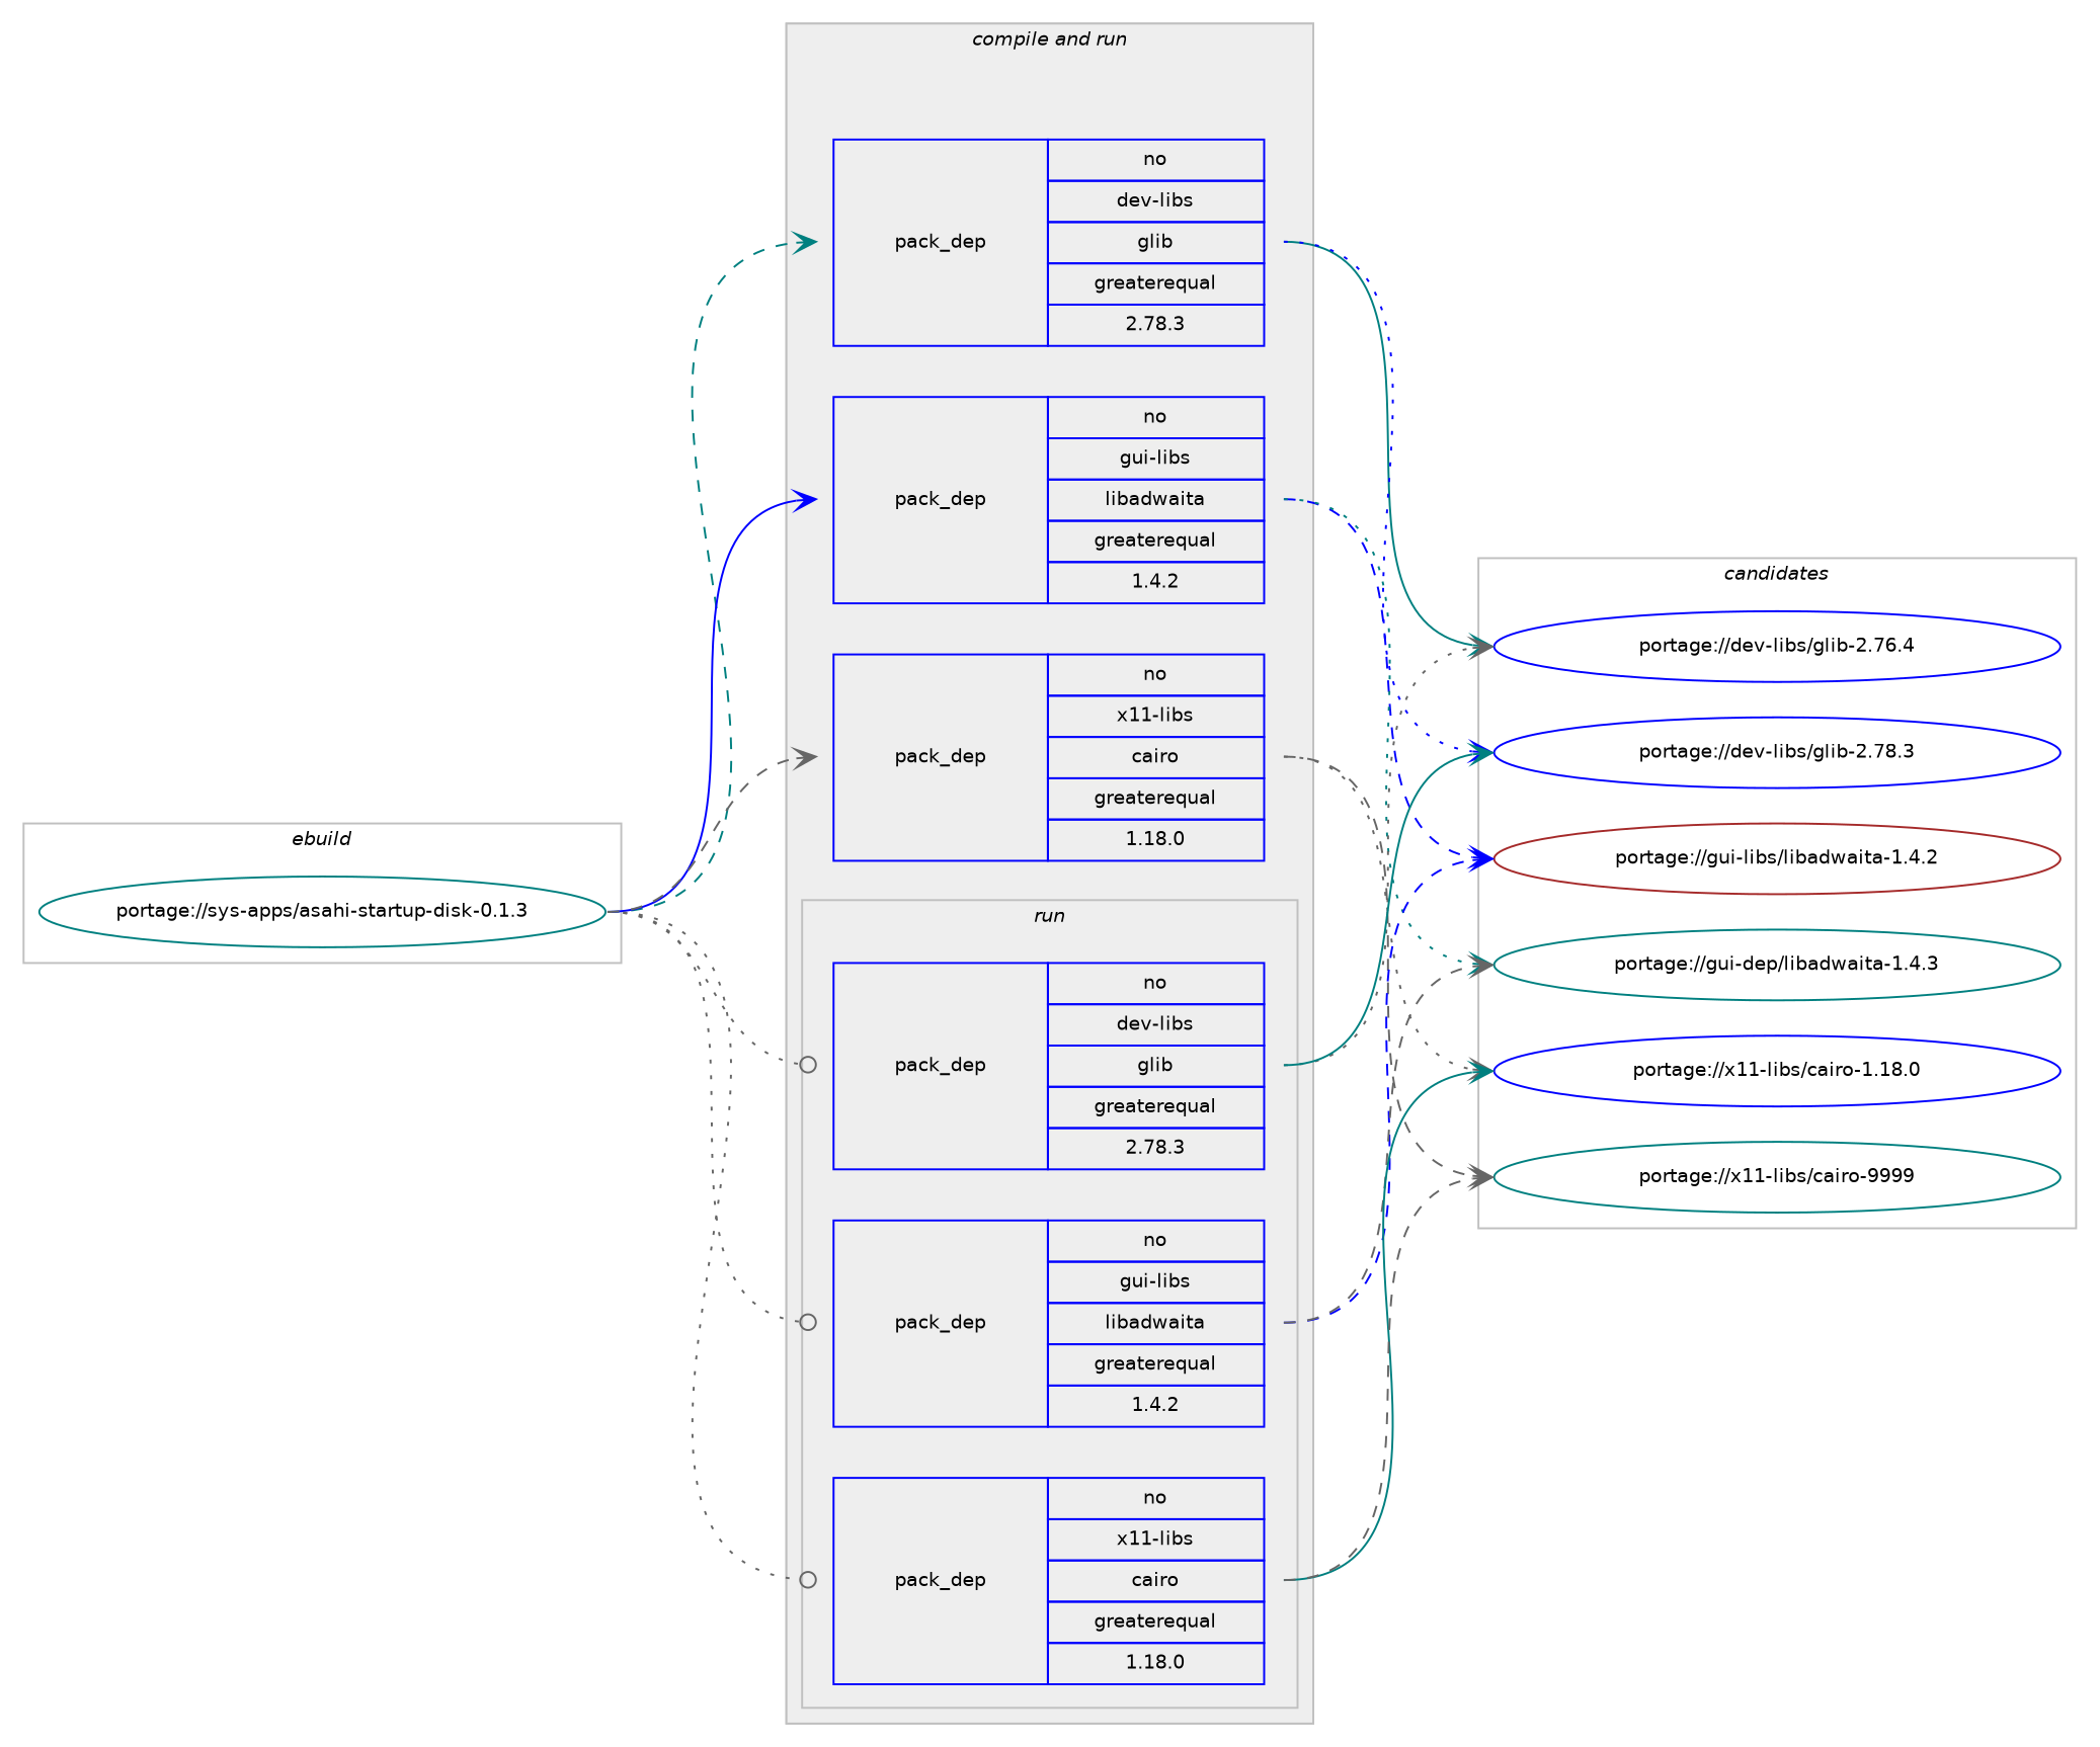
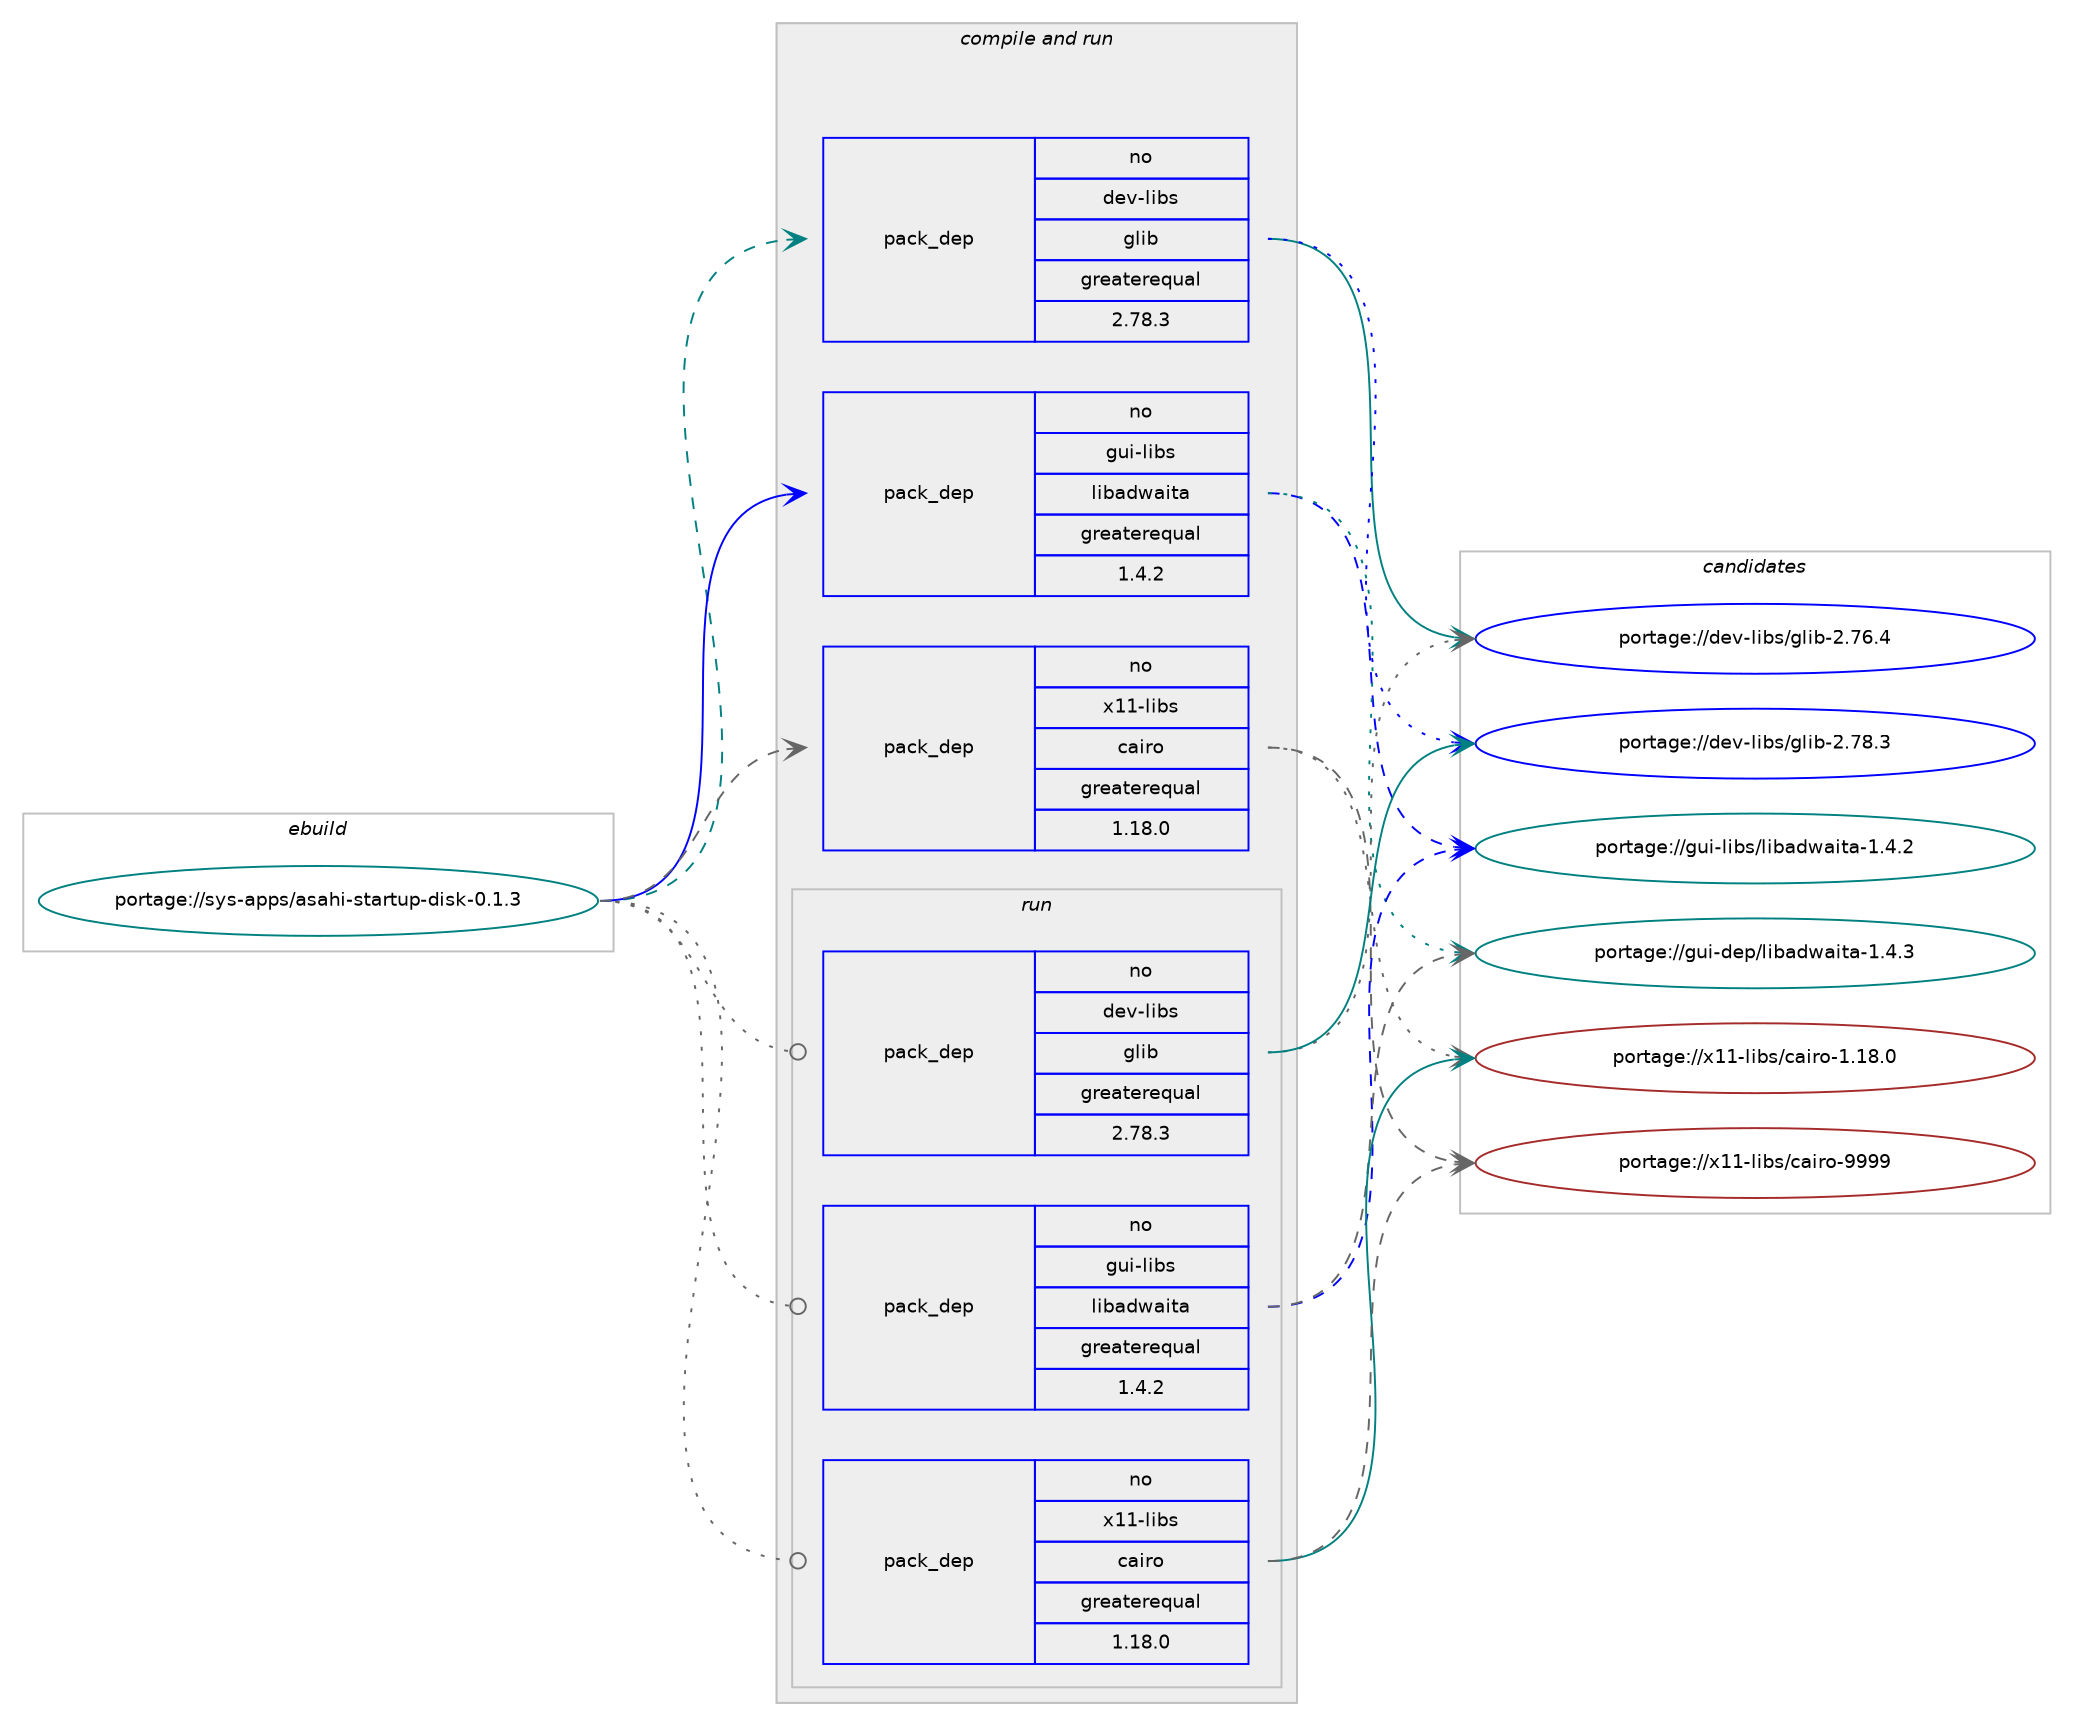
  digraph {
    compound=true
    concentrate=true
    fontname=Helvetica
    fontsize=10
    newrank=true
    rankdir=LR
    ranksep=1.5
    node [color=blue fontname=Helvetica fontsize=10]
    edge [arrowhead=vee color=gray40 headport=w style=dashed tailport=e weight=100]
    n1 [color=teal label="portage://sys-apps/asahi-startup-disk-0.1.3" width=4]
    n2 [label=<<TABLE BORDER="0" CELLBORDER="1" CELLSPACING="0" CELLPADDING="4" WIDTH="220"><TR><TD ROWSPAN="6" CELLPADDING="30">pack_dep</TD></TR><TR><TD WIDTH="110">no</TD></TR><TR><TD>dev-libs</TD></TR><TR><TD>glib</TD></TR><TR><TD>greaterequal</TD></TR><TR><TD>2.78.3</TD></TR></TABLE>> shape=none]
    n3 [label=<<TABLE BORDER="0" CELLBORDER="1" CELLSPACING="0" CELLPADDING="4" WIDTH="220"><TR><TD ROWSPAN="6" CELLPADDING="30">pack_dep</TD></TR><TR><TD WIDTH="110">no</TD></TR><TR><TD>gui-libs</TD></TR><TR><TD>libadwaita</TD></TR><TR><TD>greaterequal</TD></TR><TR><TD>1.4.2</TD></TR></TABLE>> shape=none]
    n4 [label=<<TABLE BORDER="0" CELLBORDER="1" CELLSPACING="0" CELLPADDING="4" WIDTH="220"><TR><TD ROWSPAN="6" CELLPADDING="30">pack_dep</TD></TR><TR><TD WIDTH="110">no</TD></TR><TR><TD>x11-libs</TD></TR><TR><TD>cairo</TD></TR><TR><TD>greaterequal</TD></TR><TR><TD>1.18.0</TD></TR></TABLE>> shape=none]
    n5 [label=<<TABLE BORDER="0" CELLBORDER="1" CELLSPACING="0" CELLPADDING="4" WIDTH="220"><TR><TD ROWSPAN="6" CELLPADDING="30">pack_dep</TD></TR><TR><TD WIDTH="110">no</TD></TR><TR><TD>dev-libs</TD></TR><TR><TD>glib</TD></TR><TR><TD>greaterequal</TD></TR><TR><TD>2.78.3</TD></TR></TABLE>> shape=none]
    n6 [label=<<TABLE BORDER="0" CELLBORDER="1" CELLSPACING="0" CELLPADDING="4" WIDTH="220"><TR><TD ROWSPAN="6" CELLPADDING="30">pack_dep</TD></TR><TR><TD WIDTH="110">no</TD></TR><TR><TD>gui-libs</TD></TR><TR><TD>libadwaita</TD></TR><TR><TD>greaterequal</TD></TR><TR><TD>1.4.2</TD></TR></TABLE>> shape=none]
    n7 [label=<<TABLE BORDER="0" CELLBORDER="1" CELLSPACING="0" CELLPADDING="4" WIDTH="220"><TR><TD ROWSPAN="6" CELLPADDING="30">pack_dep</TD></TR><TR><TD WIDTH="110">no</TD></TR><TR><TD>x11-libs</TD></TR><TR><TD>cairo</TD></TR><TR><TD>greaterequal</TD></TR><TR><TD>1.18.0</TD></TR></TABLE>> shape=none]
    n8 [label="portage://dev-libs/glib-2.76.4" width=4]
    n9 [label="portage://dev-libs/glib-2.78.3" width=4]
-   n10 [color=brown label="portage://gui-libs/libadwaita-1.4.2" width=4]
+   n10 [color=teal label="portage://gui-libs/libadwaita-1.4.2" width=4]
    n11 [color=teal label="portage://gui-dep/libadwaita-1.4.3" width=4]
-   n12 [label="portage://x11-libs/cairo-1.18.0" width=4]
-   n13 [color=teal label="portage://x11-libs/cairo-9999" width=4]
+   n12 [color=brown label="portage://x11-libs/cairo-1.18.0" width=4]
+   n13 [color=brown label="portage://x11-libs/cairo-9999" width=4]
    subgraph cluster_1 {
      color=gray
      label=<<i>ebuild</i>>
      rank=same
      n1
    }
    subgraph cluster_2 {
      color=gray
      label=<<i>dependencies</i>>
      subgraph cluster_3 {
        color=gray
        fillcolor="#eeeeee"
        label=<<i>compile</i>>
        style=filled
        subgraph sub_4 {
          color=gray
          fillcolor="#eeeeee"
          label=<<i>compile</i>>
          style=filled
          n2
        }
        subgraph sub_5 {
          color=gray
          fillcolor="#eeeeee"
          label=<<i>compile</i>>
          style=filled
          n3
        }
        subgraph sub_6 {
          color=gray
          fillcolor="#eeeeee"
          label=<<i>compile</i>>
          style=filled
          n4
        }
      }
      subgraph cluster_7 {
        color=gray
        fillcolor="#eeeeee"
        label=<<i>compile and run</i>>
        style=filled
      }
      subgraph cluster_8 {
        color=gray
        fillcolor="#eeeeee"
        label=<<i>run</i>>
        style=filled
        subgraph sub_9 {
          color=gray
          fillcolor="#eeeeee"
          label=<<i>run</i>>
          style=filled
          n5
        }
        subgraph sub_10 {
          color=gray
          fillcolor="#eeeeee"
          label=<<i>run</i>>
          style=filled
          n6
        }
        subgraph sub_11 {
          color=gray
          fillcolor="#eeeeee"
          label=<<i>run</i>>
          style=filled
          n7
        }
      }
    }
    subgraph cluster_12 {
      color=gray
      label=<<i>candidates</i>>
      rank=same
      subgraph sub_13 {
        color=black
        label=<<i>candidates</i>>
        nodesep=1
        rank=same
        n8
        n9
      }
      subgraph sub_14 {
        color=black
        label=<<i>candidates</i>>
        nodesep=1
        rank=same
        n10
        n11
      }
      subgraph sub_15 {
        color=black
        label=<<i>candidates</i>>
        nodesep=1
        rank=same
        n12
        n13
      }
      subgraph sub_16 {
        color=black
        label=<<i>candidates</i>>
        nodesep=1
        rank=same
        n8
        n9
      }
      subgraph sub_17 {
        color=black
        label=<<i>candidates</i>>
        nodesep=1
        rank=same
        n10
        n11
      }
      subgraph sub_18 {
        color=black
        label=<<i>candidates</i>>
        nodesep=1
        rank=same
        n12
        n13
      }
    }
    n1 -> n2 [color=teal weight=20]
    n1 -> n3 [color=blue style=solid weight=20]
    n1 -> n4 [weight=20]
    n1 -> n5 [arrowhead=odot style=dotted weight=20]
    n1 -> n6 [arrowhead=odot style=dotted weight=20]
    n1 -> n7 [arrowhead=odot style=dotted weight=20]
    n2 -> n8 [color=teal style=solid]
    n2 -> n9 [color=blue style=dotted]
    n3 -> n10 [color=blue]
    n3 -> n11 [color=teal style=dotted]
    n4 -> n12 [style=dotted]
    n4 -> n13
    n5 -> n8 [style=dotted]
    n5 -> n9 [color=teal style=solid]
    n6 -> n10 [color=blue]
    n6 -> n11
    n7 -> n12 [color=teal style=solid]
    n7 -> n13
  }
